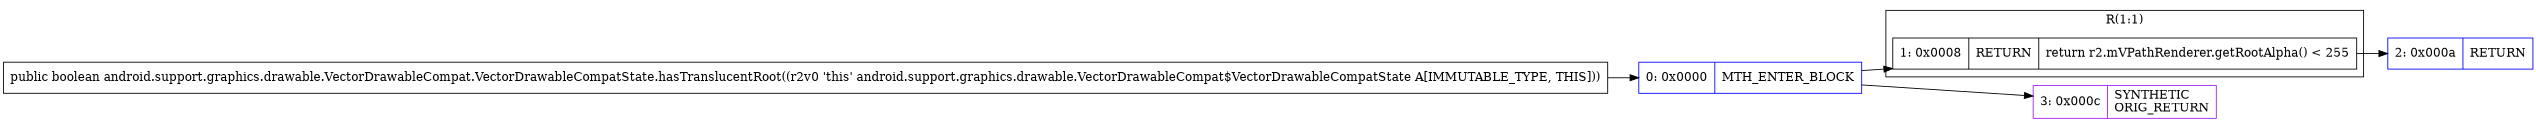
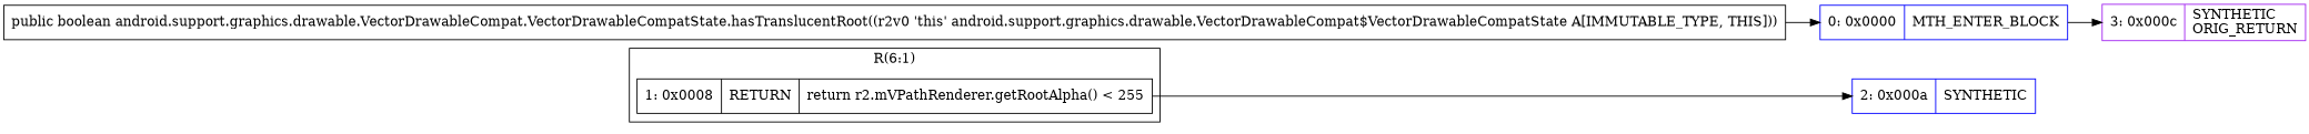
  digraph {
    rankdir=LR
    node [color=black shape=record]
    edge [style=solid]
    n1 [label="{1\:\ 0x0008|RETURN\l|return r2.mVPathRenderer.getRootAlpha() \< 255\l}"]
-   n2 [color=blue label="{2\:\ 0x000a|RETURN\l}"]
+   n2 [color=blue label="{2\:\ 0x000a|SYNTHETIC\l}"]
    n3 [color=purple label="{3\:\ 0x000c|SYNTHETIC\lORIG_RETURN\l}"]
    n4 [color=blue label="{0\:\ 0x0000|MTH_ENTER_BLOCK\l}"]
    n5 [label="{public boolean android.support.graphics.drawable.VectorDrawableCompat.VectorDrawableCompatState.hasTranslucentRoot((r2v0 'this' android.support.graphics.drawable.VectorDrawableCompat$VectorDrawableCompatState A[IMMUTABLE_TYPE, THIS])) }"]
    subgraph cluster_1 {
-     label="R(1:1)"
+     label="R(6:1)"
      n1
    }
    n1 -> n2
-   n4 -> n1
    n4 -> n3
    n5 -> n4
  }
